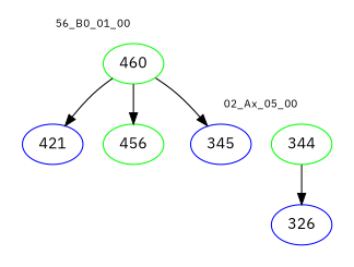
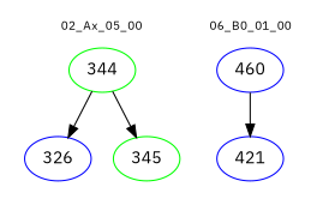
  digraph {
    fontname="IBM Plex Sans"
    node [color=green fontname="IBM Plex Sans"]
    edge [color=black fontname="IBM Plex Sans"]
    n1 [label=344]
    n2 [color=blue label=326]
-   n3 [color=blue label=345]
-   n4 [label=460]
+   n3 [label=345]
+   n4 [color=blue label=460]
    n5 [color=blue label=421]
-   n6 [label=456]
    subgraph cluster_1 {
      color=white
      fontsize=10
      label="02_Ax_05_00"
      n1
      n2
      n3
    }
    subgraph cluster_2 {
      color=white
      fontsize=10
-     label="56_B0_01_00"
+     label="06_B0_01_00"
      n4
      n5
-     n6
    }
    n1 -> n2
-   n4 -> n3
+   n1 -> n3
    n4 -> n5
-   n4 -> n6
  }
